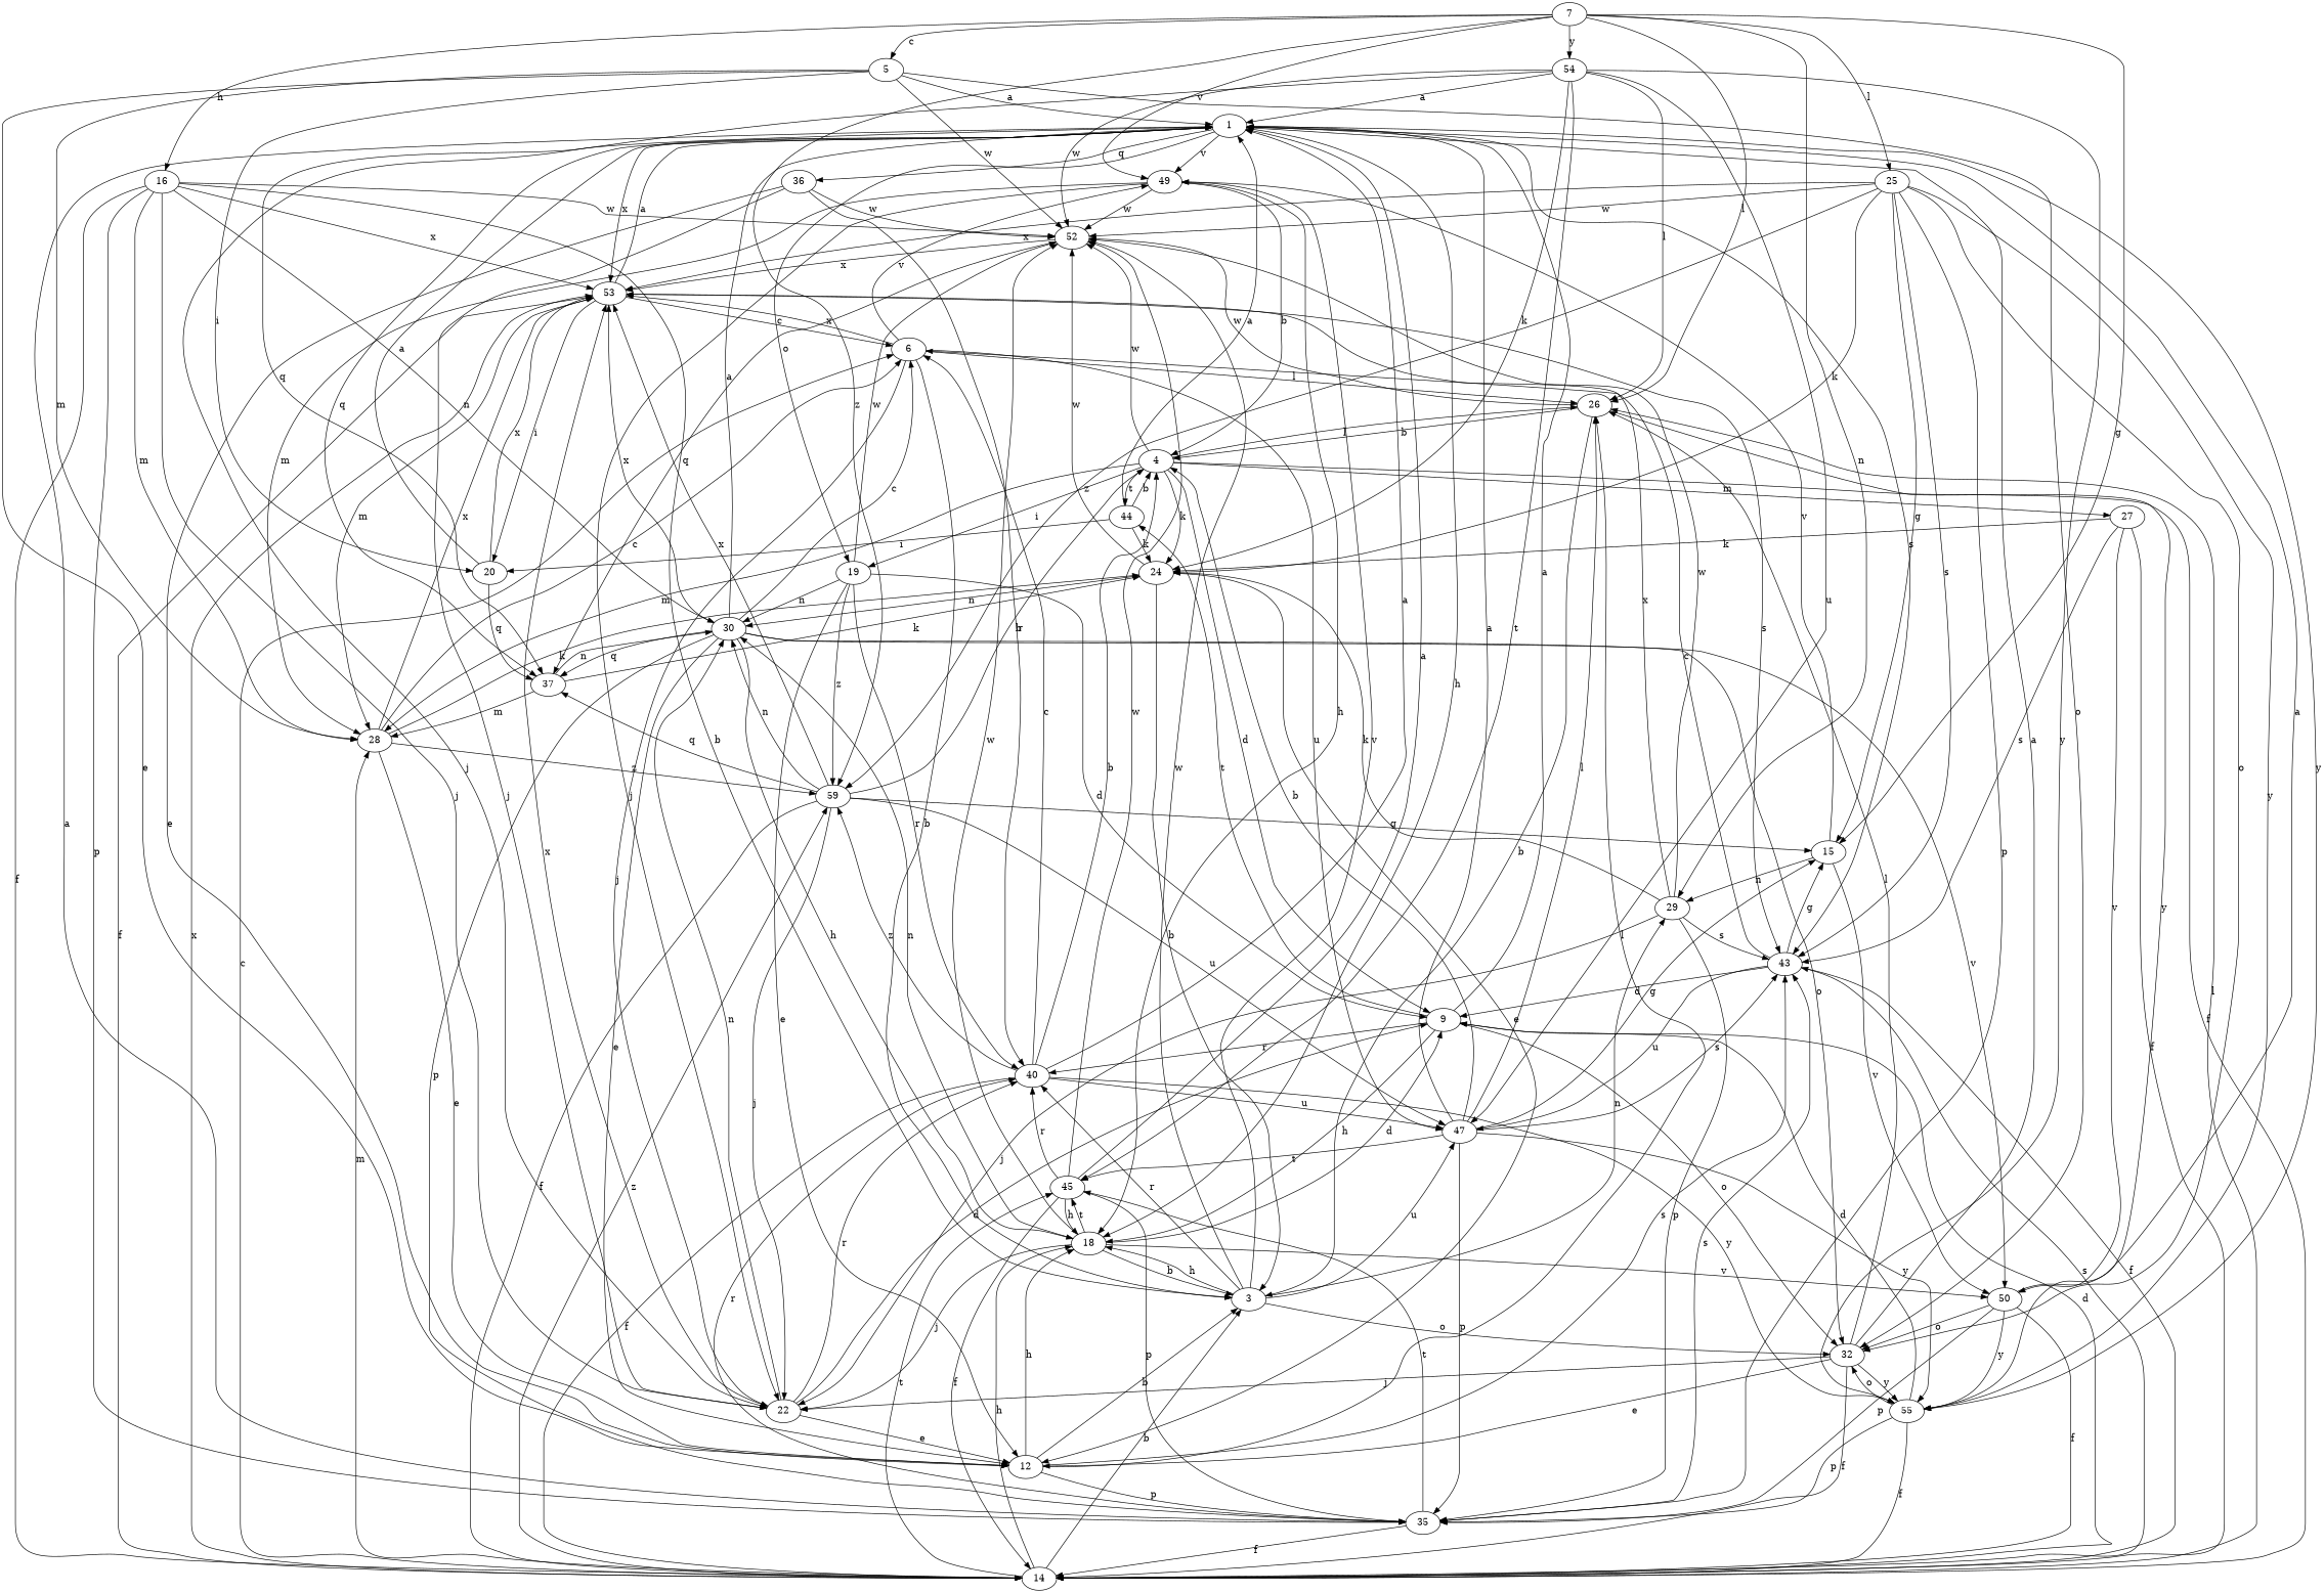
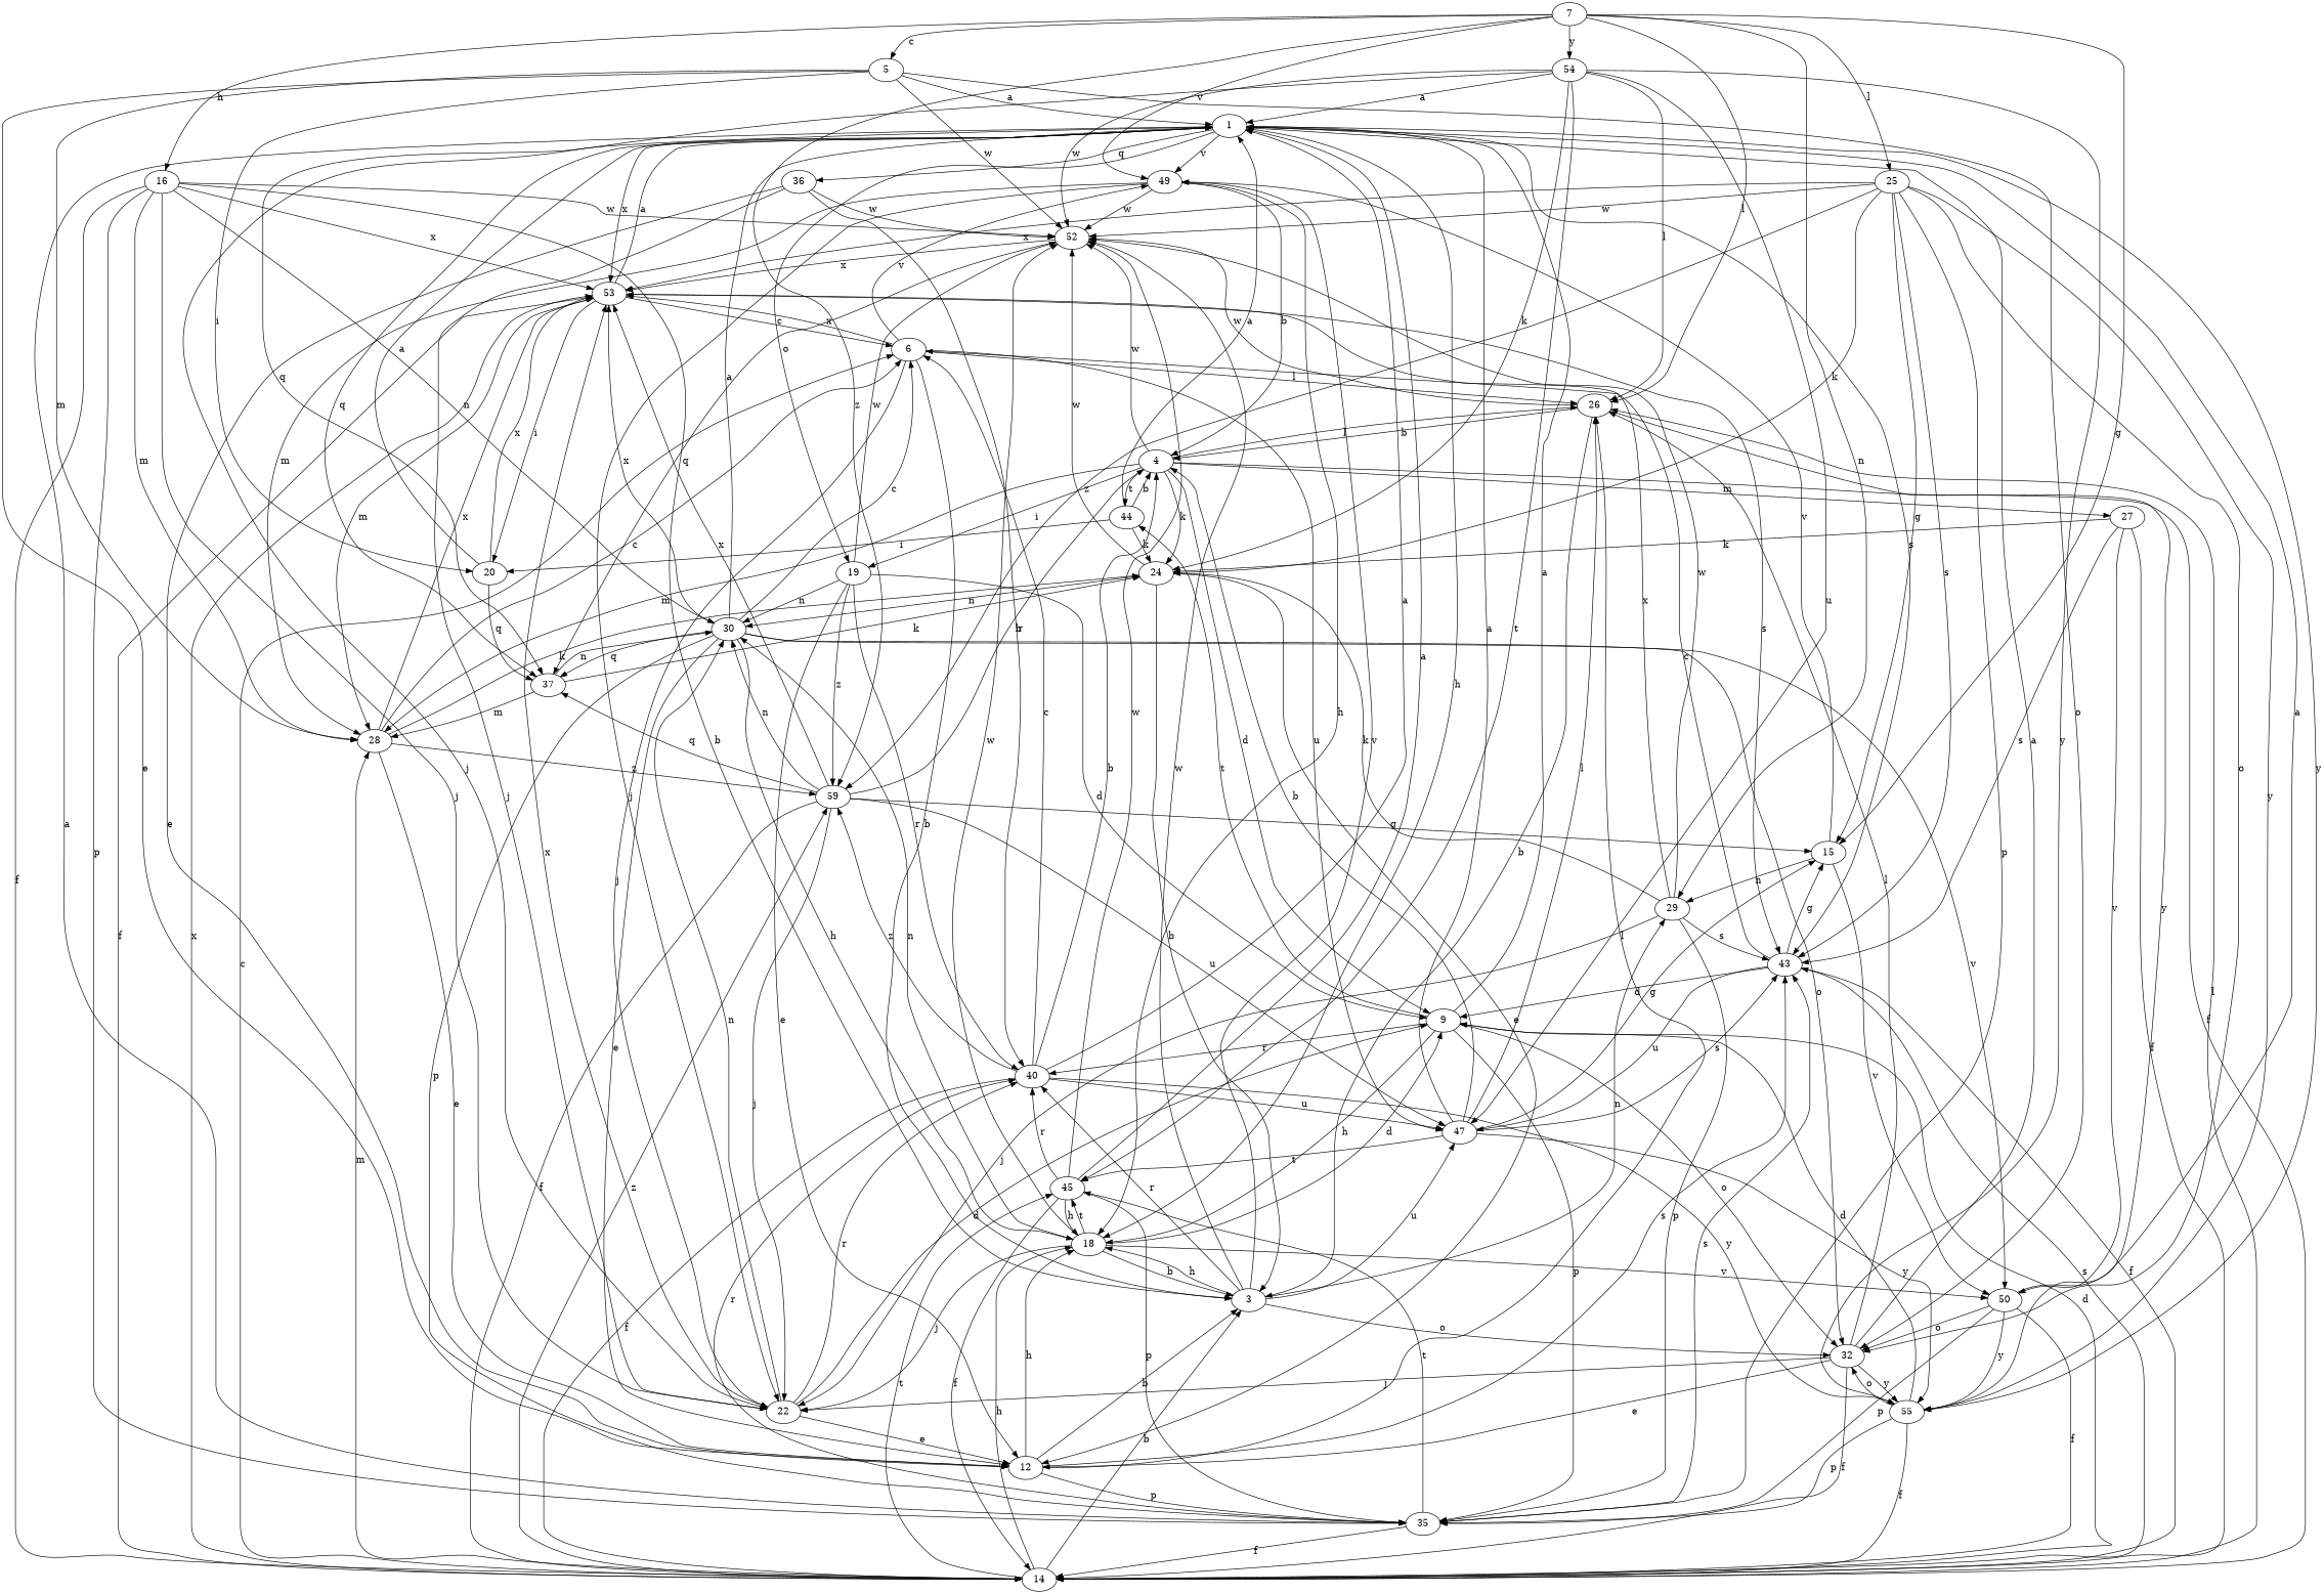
  strict digraph {
    n1 [label=7]
    5
    15
    16
    25
    26
    29
    49
    54
    59
    1
    32
    52
    28
    12
    20
    50
    22
    53
    3
    14
    35
    30
    43
    55
    24
    4
    18
    37
    47
    45
    19
    36
    9
    40
    6
    27
    44
    n1 -> 5 [label=c]
    n1 -> 15 [label=g]
    n1 -> 16 [label=h]
    n1 -> 25 [label=l]
    n1 -> 26 [label=l]
    n1 -> 29 [label=n]
    n1 -> 49 [label=v]
    n1 -> 54 [label=y]
    n1 -> 59 [label=z]
    5 -> 1 [label=a]
    5 -> 32 [label=o]
    5 -> 52 [label=w]
    5 -> 28 [label=m]
    5 -> 12 [label=e]
    5 -> 20 [label=i]
    15 -> 29 [label=n]
    15 -> 49 [label=v]
    15 -> 50 [label=v]
    16 -> 52 [label=w]
    16 -> 28 [label=m]
    16 -> 22 [label=j]
    16 -> 53 [label=x]
    16 -> 3 [label=b]
    16 -> 14 [label=f]
    16 -> 35 [label=p]
    16 -> 30 [label=n]
    25 -> 15 [label=g]
    25 -> 59 [label=z]
    25 -> 32 [label=o]
    25 -> 52 [label=w]
    25 -> 53 [label=x]
    25 -> 35 [label=p]
    25 -> 43 [label=s]
    25 -> 55 [label=y]
    25 -> 24 [label=k]
    26 -> 52 [label=w]
    26 -> 3 [label=b]
    26 -> 55 [label=y]
    26 -> 4 [label=b]
    29 -> 52 [label=w]
    29 -> 22 [label=j]
    29 -> 53 [label=x]
    29 -> 35 [label=p]
    29 -> 43 [label=s]
    29 -> 24 [label=k]
    49 -> 52 [label=w]
    49 -> 28 [label=m]
    49 -> 22 [label=j]
    49 -> 4 [label=b]
    49 -> 18 [label=h]
    54 -> 26 [label=l]
    54 -> 1 [label=a]
    54 -> 52 [label=w]
    54 -> 55 [label=y]
    54 -> 24 [label=k]
    54 -> 37 [label=q]
    54 -> 47 [label=u]
    54 -> 45 [label=t]
    59 -> 15 [label=g]
    59 -> 22 [label=j]
    59 -> 53 [label=x]
    59 -> 14 [label=f]
    59 -> 30 [label=n]
    59 -> 4 [label=b]
    59 -> 37 [label=q]
    59 -> 47 [label=u]
    1 -> 49 [label=v]
    1 -> 22 [label=j]
    1 -> 53 [label=x]
    1 -> 43 [label=s]
    1 -> 55 [label=y]
    1 -> 18 [label=h]
    1 -> 37 [label=q]
    1 -> 19 [label=o]
    1 -> 36 [label=q]
    32 -> 26 [label=l]
    32 -> 1 [label=a]
    32 -> 12 [label=e]
    32 -> 22 [label=j]
    32 -> 14 [label=f]
    32 -> 55 [label=y]
    52 -> 53 [label=x]
    52 -> 37 [label=q]
    28 -> 59 [label=z]
    28 -> 12 [label=e]
    28 -> 53 [label=x]
    28 -> 24 [label=k]
    28 -> 6 [label=c]
    12 -> 26 [label=l]
    12 -> 3 [label=b]
    12 -> 35 [label=p]
    12 -> 43 [label=s]
    12 -> 18 [label=h]
    20 -> 1 [label=a]
    20 -> 53 [label=x]
    20 -> 37 [label=q]
    50 -> 1 [label=a]
    50 -> 32 [label=o]
    50 -> 14 [label=f]
    50 -> 35 [label=p]
    50 -> 55 [label=y]
    22 -> 12 [label=e]
    22 -> 53 [label=x]
    22 -> 30 [label=n]
    22 -> 9 [label=d]
    22 -> 40 [label=r]
    53 -> 1 [label=a]
    53 -> 28 [label=m]
    53 -> 20 [label=i]
    53 -> 14 [label=f]
    53 -> 43 [label=s]
    53 -> 6 [label=c]
    3 -> 29 [label=n]
    3 -> 49 [label=v]
    3 -> 32 [label=o]
    3 -> 52 [label=w]
    3 -> 18 [label=h]
    3 -> 47 [label=u]
    3 -> 40 [label=r]
    14 -> 26 [label=l]
    14 -> 59 [label=z]
    14 -> 28 [label=m]
    14 -> 53 [label=x]
    14 -> 3 [label=b]
    14 -> 43 [label=s]
    14 -> 18 [label=h]
    14 -> 45 [label=t]
    14 -> 9 [label=d]
    14 -> 6 [label=c]
    35 -> 1 [label=a]
    35 -> 14 [label=f]
    35 -> 43 [label=s]
    35 -> 45 [label=t]
    35 -> 40 [label=r]
    30 -> 1 [label=a]
    30 -> 32 [label=o]
    30 -> 12 [label=e]
    30 -> 50 [label=v]
    30 -> 53 [label=x]
    30 -> 35 [label=p]
    30 -> 18 [label=h]
    30 -> 37 [label=q]
    30 -> 6 [label=c]
    43 -> 15 [label=g]
    43 -> 14 [label=f]
    43 -> 47 [label=u]
    43 -> 9 [label=d]
    43 -> 6 [label=c]
    55 -> 32 [label=o]
    55 -> 14 [label=f]
    55 -> 35 [label=p]
    55 -> 9 [label=d]
    24 -> 52 [label=w]
    24 -> 12 [label=e]
    24 -> 3 [label=b]
    24 -> 30 [label=n]
    4 -> 26 [label=l]
    4 -> 52 [label=w]
    4 -> 28 [label=m]
    4 -> 14 [label=f]
    4 -> 24 [label=k]
    4 -> 19 [label=i]
    4 -> 9 [label=d]
    4 -> 27 [label=m]
    4 -> 44 [label=t]
    18 -> 52 [label=w]
    18 -> 50 [label=v]
    18 -> 22 [label=j]
    18 -> 3 [label=b]
    18 -> 30 [label=n]
    18 -> 45 [label=t]
    18 -> 9 [label=d]
    37 -> 28 [label=m]
    37 -> 30 [label=n]
    37 -> 24 [label=k]
    47 -> 15 [label=g]
    47 -> 26 [label=l]
    47 -> 1 [label=a]
-   47 -> 35 [label=p]
+   9 -> 35 [label=p]
    47 -> 43 [label=s]
    47 -> 55 [label=y]
    47 -> 4 [label=b]
    47 -> 45 [label=t]
    45 -> 1 [label=a]
    45 -> 52 [label=w]
    45 -> 14 [label=f]
    45 -> 35 [label=p]
    45 -> 18 [label=h]
    45 -> 40 [label=r]
    19 -> 59 [label=z]
    19 -> 52 [label=w]
    19 -> 12 [label=e]
    19 -> 30 [label=n]
    19 -> 9 [label=d]
    19 -> 40 [label=r]
    36 -> 52 [label=w]
    36 -> 12 [label=e]
    36 -> 22 [label=j]
    36 -> 40 [label=r]
    9 -> 1 [label=a]
    9 -> 32 [label=o]
    9 -> 18 [label=h]
    9 -> 40 [label=r]
    9 -> 44 [label=t]
    40 -> 59 [label=z]
    40 -> 1 [label=a]
    40 -> 14 [label=f]
    40 -> 55 [label=y]
    40 -> 4 [label=b]
    40 -> 47 [label=u]
    40 -> 6 [label=c]
    6 -> 26 [label=l]
    6 -> 49 [label=v]
    6 -> 22 [label=j]
    6 -> 53 [label=x]
    6 -> 3 [label=b]
    6 -> 47 [label=u]
    27 -> 50 [label=v]
    27 -> 14 [label=f]
    27 -> 43 [label=s]
    27 -> 24 [label=k]
    44 -> 1 [label=a]
    44 -> 20 [label=i]
    44 -> 24 [label=k]
    44 -> 4 [label=b]
  }
